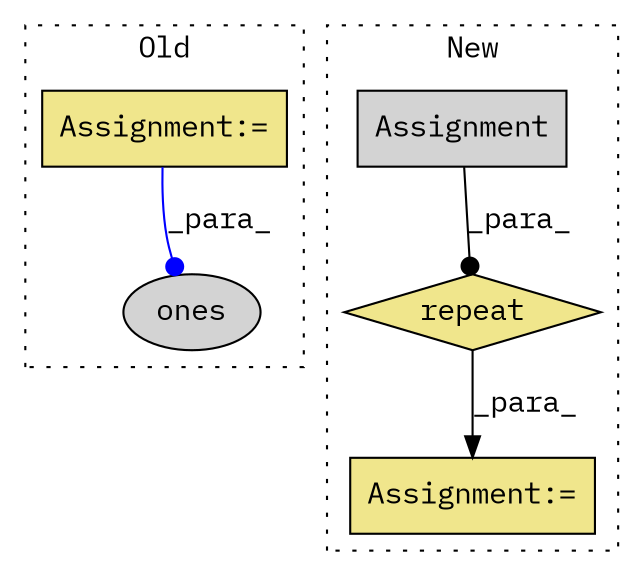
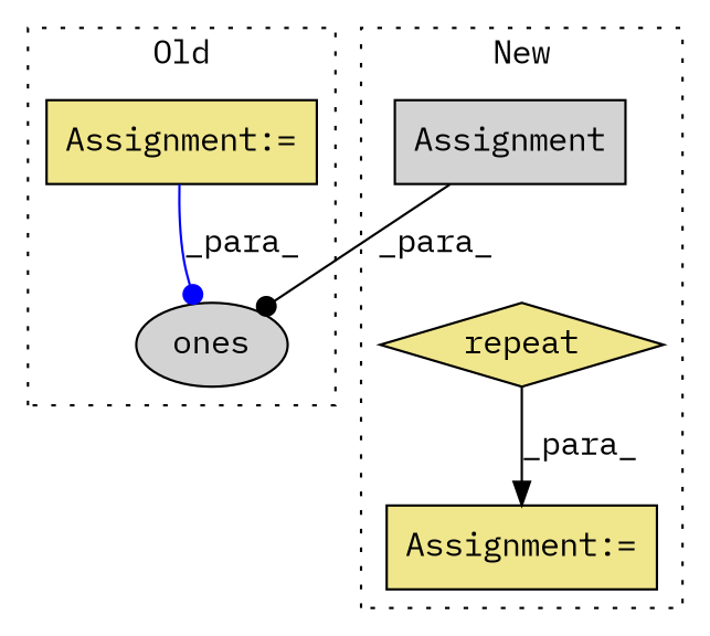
  digraph {
    fontname="IBM Plex Mono"
    node [a=32 fillcolor=khaki fontname="IBM Plex Mono" l=1 shape=box style=filled]
    edge [arrowhead=dot color=black fontname="IBM Plex Mono"]
    n1 [fillcolor=lightgrey l="5,1" label=ones s="904,921" shape=ellipse]
    n2 [a=7 label="Assignment:=" s=794]
    n3 [l="7,1" label=repeat s="991,1007" shape=diamond]
    n4 [a=34 fillcolor=lightgrey label=Assignment s=1004]
    n5 [a=7 label="Assignment:=" s=931]
    subgraph cluster_1 {
      label=Old
      style=dotted
      n1
      n2
    }
    subgraph cluster_2 {
      label=New
      style=dotted
      n3
      n4
      n5
    }
    n2 -> n1 [color=blue label=_para_]
    n3 -> n5 [arrowhead=normal label=_para_]
-   n4 -> n3 [label=_para_]
+   n4 -> n1 [label=_para_]
  }
